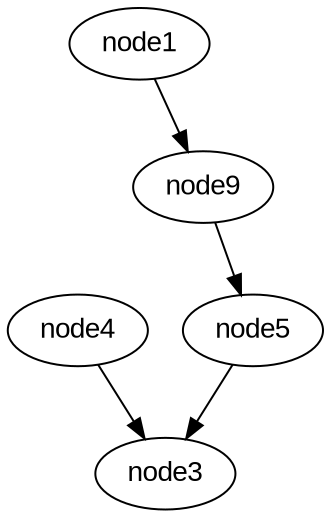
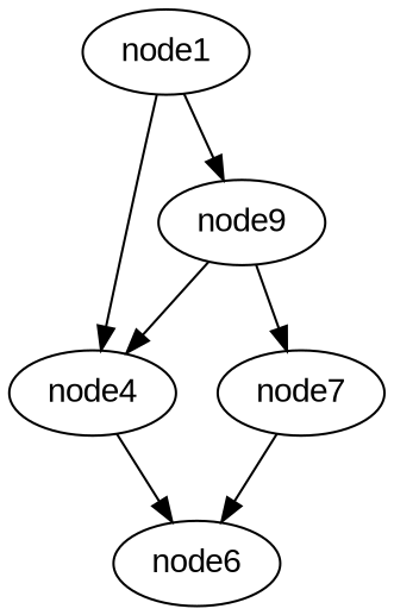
  digraph {
    fontname="Liberation Sans"
    node [fontname="Liberation Sans"]
    edge [fontname="Liberation Sans"]
-   node5
-   node6 [label=node3]
+   node5 [label=node7]
+   node6
    node4
    n4 [label=node9]
    node1
    node5 -> node6
    node4 -> node6
    n4 -> node5
+   n4 -> node4
+   node1 -> node4
    node1 -> n4
  }
